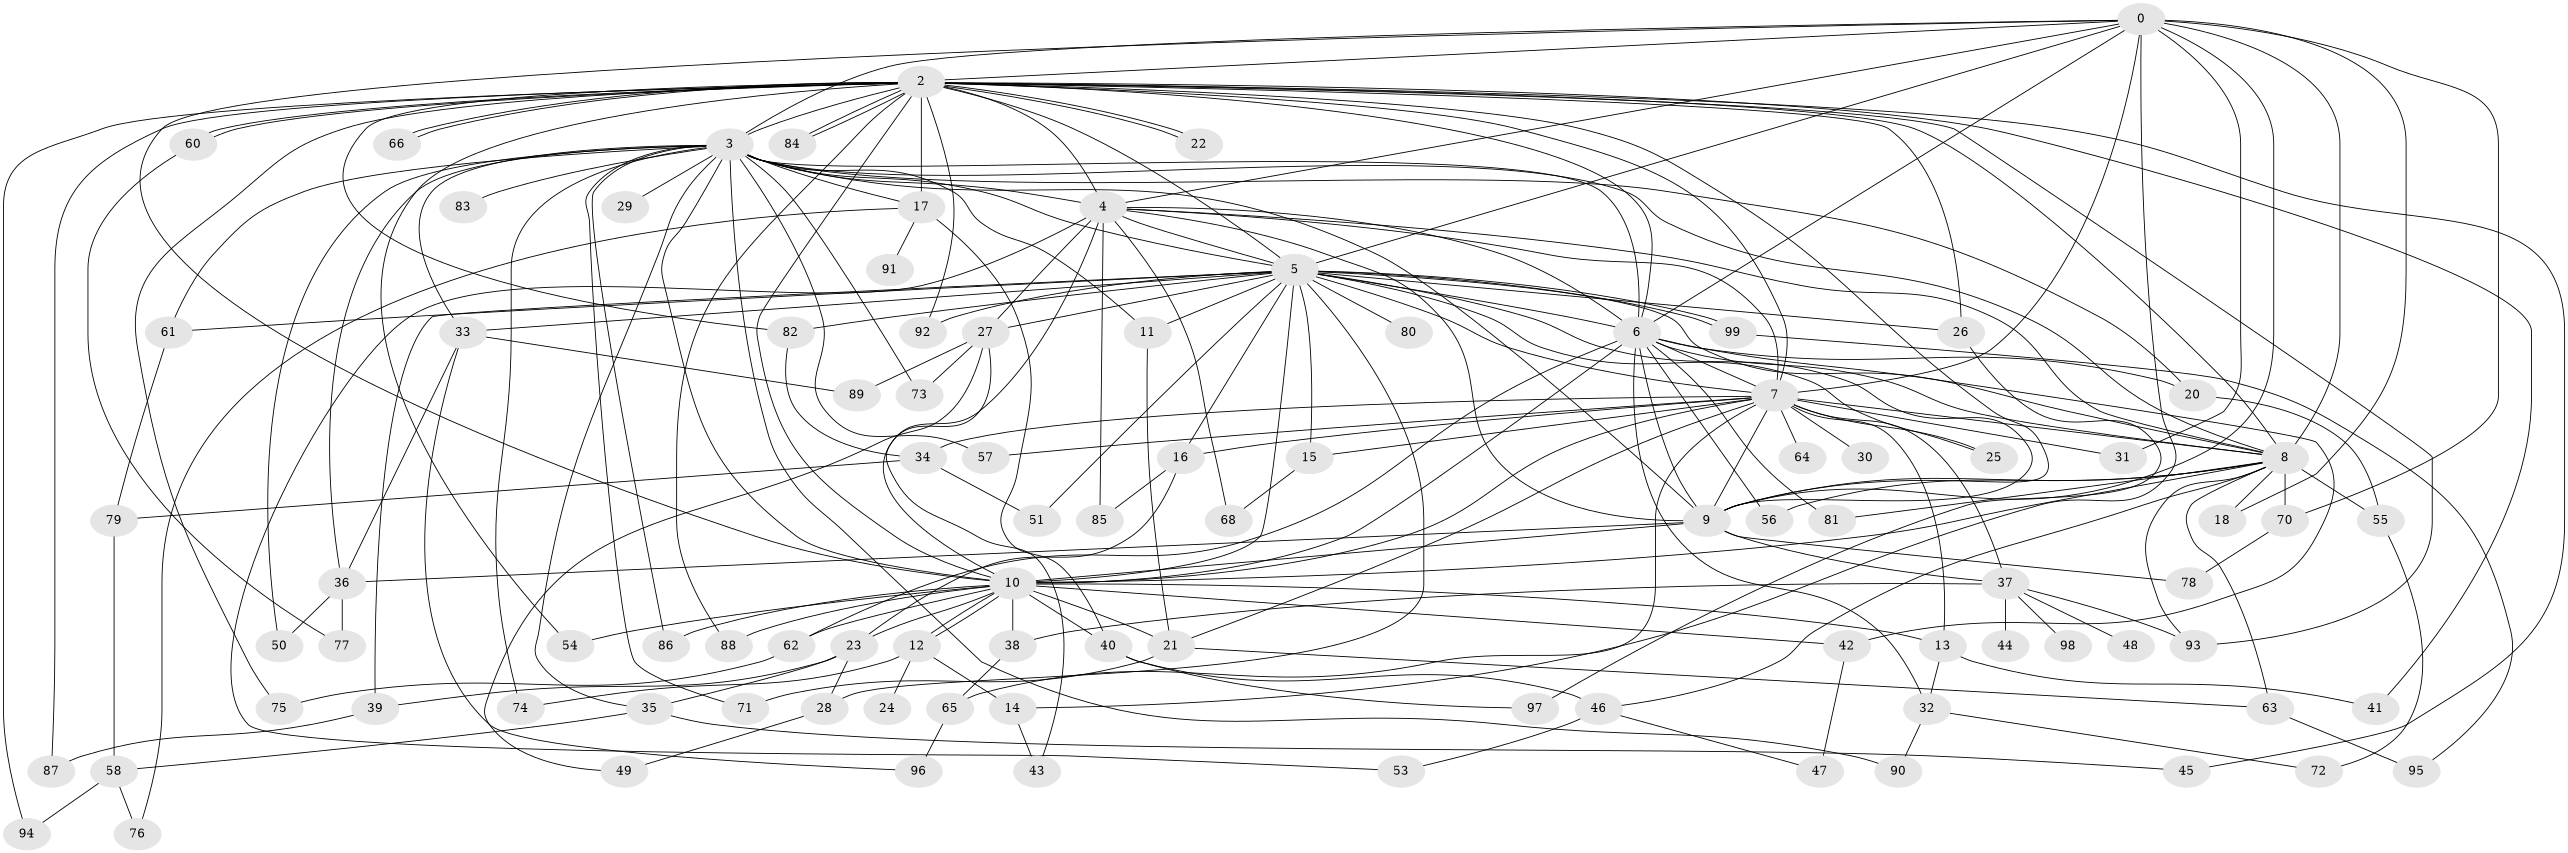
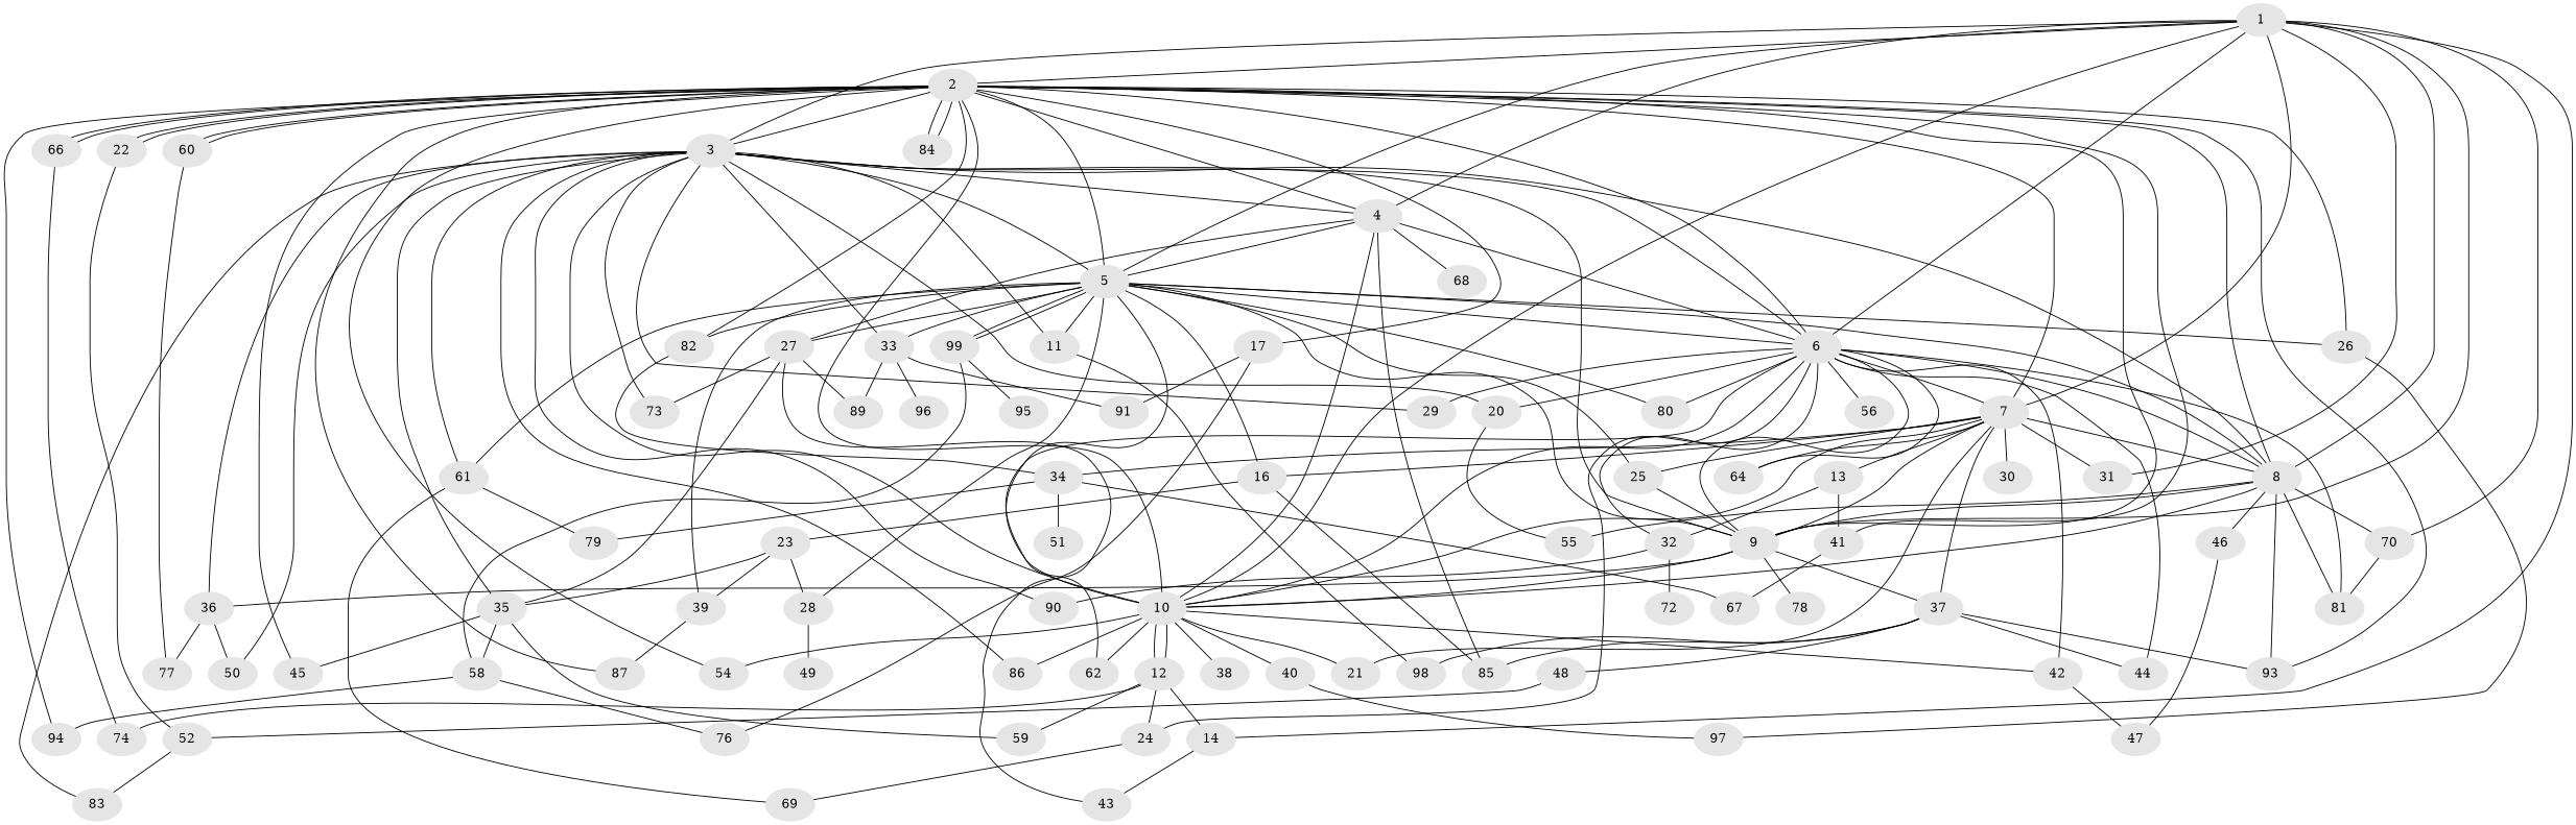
  graph {
    node [color=gray90 style=filled]
-   1 [label=0]
+   1
    2
    3
    4
    5
    6
    7
    8
    9
    10
    14
-   18
    31
    70
    17
    22
    26
    41
    45
    54
    60
    66
-   75
    82
    84
    87
-   88
-   92
    93
    94
    11
    20
    29
    33
    35
    36
    50
-   57
    61
-   71
    73
    74
    83
    86
    90
    27
-   53
    68
    85
-   15
    16
    n52 [label=99]
    25
    28
    39
    51
    80
    24
    32
    42
    44
    56
    62
    64
    81
    30
    34
    13
    21
    37
-   65
    46
    55
-   63
    78
    12
    23
    38
    40
    43
    76
    91
+   52
    97
+   67
    79
    77
    98
    89
    96
+   59
    58
+   69
    49
    95
    72
    47
    48
    1 -- 2
    1 -- 3
    1 -- 4
    1 -- 5
    1 -- 6
    1 -- 7
    1 -- 8
    1 -- 9
    1 -- 10
    1 -- 14
-   1 -- 18
    1 -- 31
    1 -- 70
    2 -- 3
    2 -- 4
    2 -- 5
    2 -- 6
    2 -- 7
    2 -- 8
    2 -- 9
    2 -- 10
    2 -- 17
    2 -- 22
    2 -- 22
    2 -- 26
    2 -- 41
    2 -- 45
    2 -- 54
    2 -- 60
    2 -- 60
    2 -- 66
    2 -- 66
-   2 -- 75
    2 -- 82
    2 -- 84
    2 -- 84
    2 -- 87
-   2 -- 88
-   2 -- 92
    2 -- 93
    2 -- 94
    3 -- 4
    3 -- 5
    3 -- 6
    3 -- 8
    3 -- 9
    3 -- 10
-   3 -- 17
    3 -- 11
    3 -- 20
    3 -- 29
    3 -- 33
    3 -- 35
    3 -- 36
    3 -- 50
-   3 -- 57
    3 -- 61
-   3 -- 71
    3 -- 73
-   3 -- 74
+   66 -- 74
    3 -- 83
    3 -- 86
    3 -- 90
    4 -- 5
    4 -- 6
-   4 -- 7
-   4 -- 8
-   4 -- 9
+   25 -- 9
    4 -- 10
    4 -- 27
-   4 -- 53
    4 -- 68
    4 -- 85
    5 -- 6
-   5 -- 7
    5 -- 8
    5 -- 9
    5 -- 10
    5 -- 26
    5 -- 82
-   5 -- 92
    5 -- 11
    5 -- 33
    5 -- 61
    5 -- 27
-   5 -- 15
    5 -- 16
    5 -- n52
    5 -- n52
    5 -- 25
    5 -- 28
    5 -- 39
-   5 -- 51
    5 -- 80
    6 -- 7
    6 -- 8
    6 -- 9
    6 -- 10
    6 -- 20
+   6 -- 29
+   6 -- 80
+   6 -- 24
    6 -- 32
    6 -- 42
+   6 -- 44
    6 -- 56
    6 -- 62
+   6 -- 64
    6 -- 81
    7 -- 8
    7 -- 9
    7 -- 10
    7 -- 31
-   7 -- 57
-   7 -- 15
    7 -- 16
    7 -- 25
    7 -- 64
    7 -- 30
    7 -- 34
    7 -- 13
    7 -- 21
    7 -- 37
-   7 -- 65
    8 -- 9
    8 -- 10
-   8 -- 18
    8 -- 70
    8 -- 93
-   8 -- 56
    8 -- 81
    8 -- 46
    8 -- 55
-   8 -- 63
    9 -- 10
    9 -- 36
    9 -- 37
    9 -- 78
    10 -- 54
-   10 -- 88
    10 -- 86
    10 -- 42
    10 -- 62
-   10 -- 13
    10 -- 21
    10 -- 12
    10 -- 12
-   10 -- 23
    10 -- 38
    10 -- 40
    14 -- 43
-   70 -- 78
-   17 -- 40
+   70 -- 81
    17 -- 76
    17 -- 91
+   22 -- 52
    26 -- 97
+   41 -- 67
    60 -- 77
    82 -- 34
-   11 -- 21
+   11 -- 98
    20 -- 55
-   33 -- 36
+   33 -- 91
    33 -- 89
    33 -- 96
    35 -- 45
+   35 -- 59
    35 -- 58
    36 -- 50
    36 -- 77
    61 -- 79
+   61 -- 69
    27 -- 73
    27 -- 43
    27 -- 89
-   27 -- 49
-   15 -- 68
+   27 -- 35
    16 -- 85
    16 -- 23
-   79 -- 58
+   n52 -- 58
    n52 -- 95
    28 -- 49
    39 -- 87
+   24 -- 69
    32 -- 90
    32 -- 72
    42 -- 47
-   62 -- 75
    34 -- 51
+   34 -- 67
    34 -- 79
    13 -- 41
    13 -- 32
-   21 -- 71
-   21 -- 63
    37 -- 93
    37 -- 44
-   37 -- 38
+   37 -- 85
    37 -- 98
    37 -- 48
-   65 -- 96
-   46 -- 53
    46 -- 47
-   55 -- 72
-   63 -- 95
    12 -- 14
    12 -- 74
    12 -- 24
+   12 -- 59
    23 -- 35
    23 -- 28
    23 -- 39
-   38 -- 65
-   40 -- 46
    40 -- 97
+   52 -- 83
    58 -- 94
    58 -- 76
+   48 -- 52
  }
